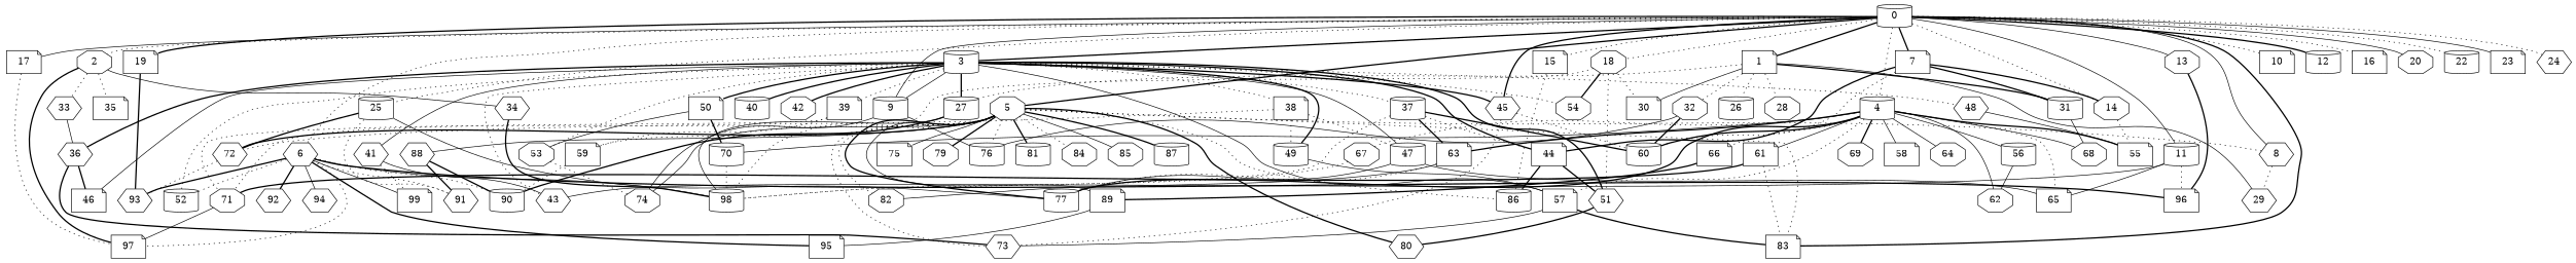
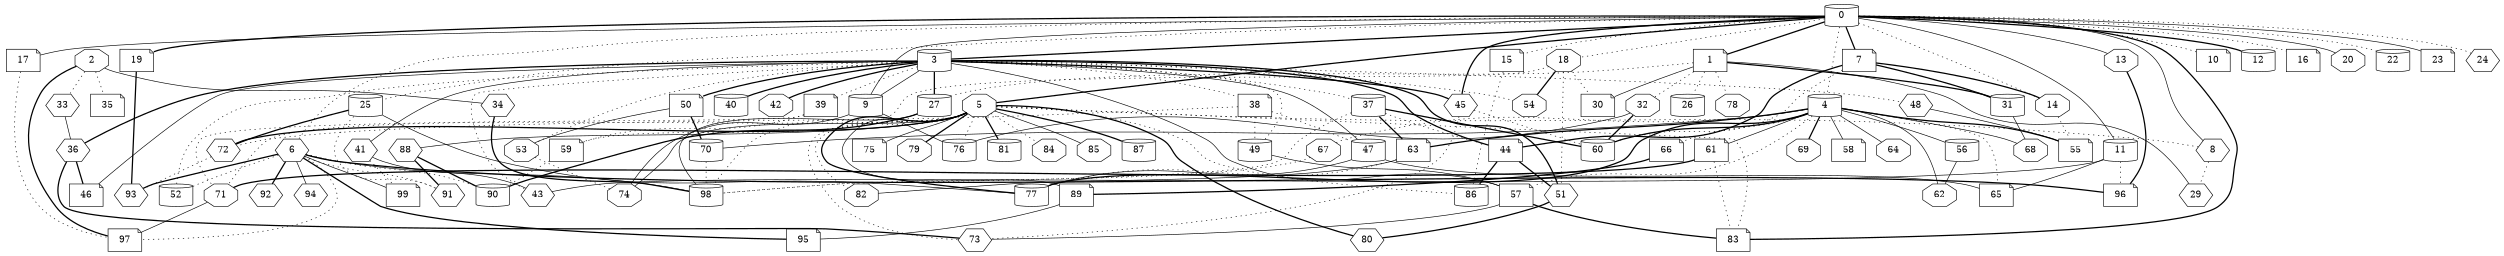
  graph {
    fontname="DejaVu Serif"
    node [fontname="DejaVu Serif" shape=note]
    edge [fontname="DejaVu Serif" style=dotted]
    0 [shape=cylinder]
    1
    2 [shape=octagon]
    3 [shape=cylinder]
    4 [shape=cylinder]
    5 [shape=octagon]
    6 [shape=hexagon]
    7
    8 [shape=hexagon]
    9 [shape=cylinder]
    10
    11 [shape=cylinder]
    12 [shape=cylinder]
    13 [shape=octagon]
    14 [shape=octagon]
    15
    16
    17
    18 [shape=octagon]
    19
    20 [shape=octagon]
    22 [shape=cylinder]
    23
    24 [shape=hexagon]
    25 [shape=cylinder]
    83
    45 [shape=hexagon]
    32 [shape=octagon]
    26 [shape=cylinder]
    27 [shape=cylinder]
-   28 [shape=octagon]
+   28 [shape=octagon label=78]
    29 [shape=hexagon]
    30
    31 [shape=cylinder]
    33 [shape=hexagon]
    34 [shape=hexagon]
    35
    97
    36 [shape=hexagon]
    37 [shape=cylinder]
    38
    39
    40 [shape=cylinder]
    41 [shape=hexagon]
    42 [shape=octagon]
    43 [shape=hexagon]
    44
    46
    47 [shape=cylinder]
    48 [shape=hexagon]
    49 [shape=cylinder]
    50
    51 [shape=hexagon]
    52 [shape=cylinder]
    53 [shape=octagon]
    54 [shape=octagon]
    57
    64 [shape=octagon]
    66
    67 [shape=octagon]
    68 [shape=octagon]
    69 [shape=octagon]
    70 [shape=cylinder]
    65
    55
    56 [shape=cylinder]
    58
    60 [shape=cylinder]
    61
    62 [shape=octagon]
    63
    77 [shape=cylinder]
    71 [shape=octagon]
    72 [shape=hexagon]
    73 [shape=hexagon]
    74 [shape=octagon]
    75
    76 [shape=cylinder]
    79 [shape=octagon]
    80 [shape=hexagon]
    81 [shape=cylinder]
    82 [shape=octagon]
    84 [shape=octagon]
    85 [shape=octagon]
    86 [shape=cylinder]
    87 [shape=cylinder]
    88 [shape=hexagon]
    89
    98 [shape=cylinder]
    96
    99
    90 [shape=cylinder]
    91 [shape=hexagon]
    92 [shape=hexagon]
    93 [shape=hexagon]
    94 [shape=hexagon]
    95
    59
    0 -- 1 [style=bold]
-   0 -- 2
    0 -- 3 [style=bold]
    0 -- 4
    0 -- 5 [style=bold]
    0 -- 6
    0 -- 7 [style=bold]
    0 -- 8 [style=solid]
    0 -- 9 [style=solid]
    0 -- 10
    0 -- 11 [style=solid]
    0 -- 12 [style=bold]
    0 -- 13 [style=solid]
    0 -- 14
    0 -- 15
    0 -- 16
    0 -- 17 [style=solid]
    0 -- 18
    0 -- 19 [style=bold]
    0 -- 20 [style=solid]
    0 -- 22
    0 -- 23 [style=solid]
    0 -- 24
    0 -- 25
    0 -- 83 [style=bold]
    0 -- 45 [style=bold]
    1 -- 32
    1 -- 26
    1 -- 27
    1 -- 28
    1 -- 29 [style=solid]
    1 -- 30 [style=solid]
    1 -- 31 [style=bold]
    2 -- 33
    2 -- 34 [style=solid]
    2 -- 35
    2 -- 97 [style=bold]
    3 -- 9 [style=solid]
    3 -- 45 [style=bold]
    3 -- 27 [style=bold]
    3 -- 36 [style=bold]
    3 -- 37
    3 -- 38
    3 -- 39
    3 -- 40 [style=bold]
    3 -- 41 [style=solid]
    3 -- 42 [style=bold]
    3 -- 43
    3 -- 44 [style=bold]
    3 -- 46 [style=solid]
    3 -- 47 [style=solid]
    3 -- 48
-   3 -- 49 [style=bold]
+   3 -- 49
    3 -- 50 [style=bold]
    3 -- 51 [style=bold]
    3 -- 52
    3 -- 53
    3 -- 54
    3 -- 57 [style=solid]
    4 -- 57
    4 -- 64 [style=solid]
    4 -- 66
    4 -- 67
    4 -- 68 [style=solid]
    4 -- 69 [style=bold]
    4 -- 70 [style=solid]
    4 -- 65
    4 -- 55 [style=bold]
    4 -- 56 [style=solid]
    4 -- 58 [style=solid]
    4 -- 60 [style=bold]
    4 -- 61 [style=solid]
    4 -- 62 [style=solid]
    4 -- 63 [style=bold]
    4 -- 77 [style=bold]
    5 -- 8
    5 -- 83
    5 -- 77 [style=bold]
    5 -- 71
    5 -- 72 [style=bold]
    5 -- 73
    5 -- 74 [style=solid]
    5 -- 75 [style=solid]
    5 -- 76
    5 -- 79 [style=bold]
    5 -- 80 [style=bold]
    5 -- 81 [style=bold]
    5 -- 82
    5 -- 84
    5 -- 85 [style=solid]
    5 -- 86
    5 -- 87 [style=bold]
    5 -- 88 [style=solid]
    5 -- 89 [style=solid]
    5 -- 98
    6 -- 97
    6 -- 52
    6 -- 98 [style=solid]
    6 -- 96 [style=bold]
    6 -- 99 [style=solid]
    6 -- 90
    6 -- 91
    6 -- 92 [style=bold]
    6 -- 93 [style=bold]
    6 -- 94 [style=solid]
    6 -- 95 [style=bold]
    7 -- 14 [style=bold]
    7 -- 31 [style=bold]
    7 -- 44 [style=bold]
    7 -- 60
    8 -- 29
    9 -- 74 [style=solid]
    9 -- 76 [style=solid]
    11 -- 43 [style=solid]
    11 -- 65 [style=solid]
    11 -- 96
    13 -- 96 [style=bold]
    14 -- 55
    15 -- 86
    17 -- 97
    18 -- 30
    18 -- 51
    18 -- 54 [style=bold]
    18 -- 59
    19 -- 93 [style=bold]
    25 -- 77 [style=solid]
    25 -- 72 [style=bold]
    25 -- 91
    45 -- 60
    45 -- 73
    32 -- 60 [style=bold]
    32 -- 76 [style=solid]
    27 -- 98 [style=solid]
    27 -- 90 [style=bold]
    31 -- 68 [style=solid]
    33 -- 36 [style=solid]
    34 -- 98 [style=bold]
    36 -- 46 [style=bold]
    36 -- 73 [style=bold]
    37 -- 44
    37 -- 60 [style=bold]
    37 -- 63 [style=bold]
    37 -- 98
    38 -- 47
    38 -- 49
    38 -- 72
    39 -- 71
    39 -- 59
    41 -- 43 [style=solid]
    41 -- 99
    44 -- 51 [style=bold]
    44 -- 86 [style=bold]
    47 -- 65 [style=solid]
    47 -- 77 [style=solid]
    48 -- 55 [style=solid]
    49 -- 57 [style=solid]
    50 -- 53 [style=solid]
    50 -- 70 [style=bold]
    51 -- 80 [style=bold]
    53 -- 74
    57 -- 83 [style=bold]
    57 -- 73 [style=solid]
    66 -- 89 [style=bold]
    67 -- 98
    70 -- 98
    56 -- 62 [style=solid]
    61 -- 83
    61 -- 71 [style=bold]
    63 -- 77
    63 -- 82 [style=solid]
    71 -- 97 [style=solid]
    72 -- 93
    88 -- 90 [style=bold]
    88 -- 91 [style=bold]
    89 -- 95 [style=solid]
    59 -- 90
  }
